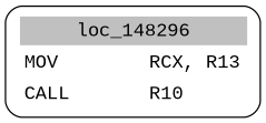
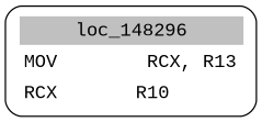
  digraph {
    rankdir=LR
-   n1 [fontname="Courier New" label=<<table border="0" cellborder="0" cellpadding="3"><tr><td align="center" colspan="2" bgcolor="grey">loc_148296</td></tr><tr><td align="left">MOV        RCX, R13</td></tr><tr><td align="left">CALL       R10</td></tr></table>> shape=Mrecord]
+   n1 [fontname="Courier New" label=<<table border="0" cellborder="0" cellpadding="3"><tr><td align="center" colspan="2" bgcolor="grey">loc_148296</td></tr><tr><td align="left">MOV        RCX, R13</td></tr><tr><td align="left">RCX       R10</td></tr></table>> shape=Mrecord]
  }
